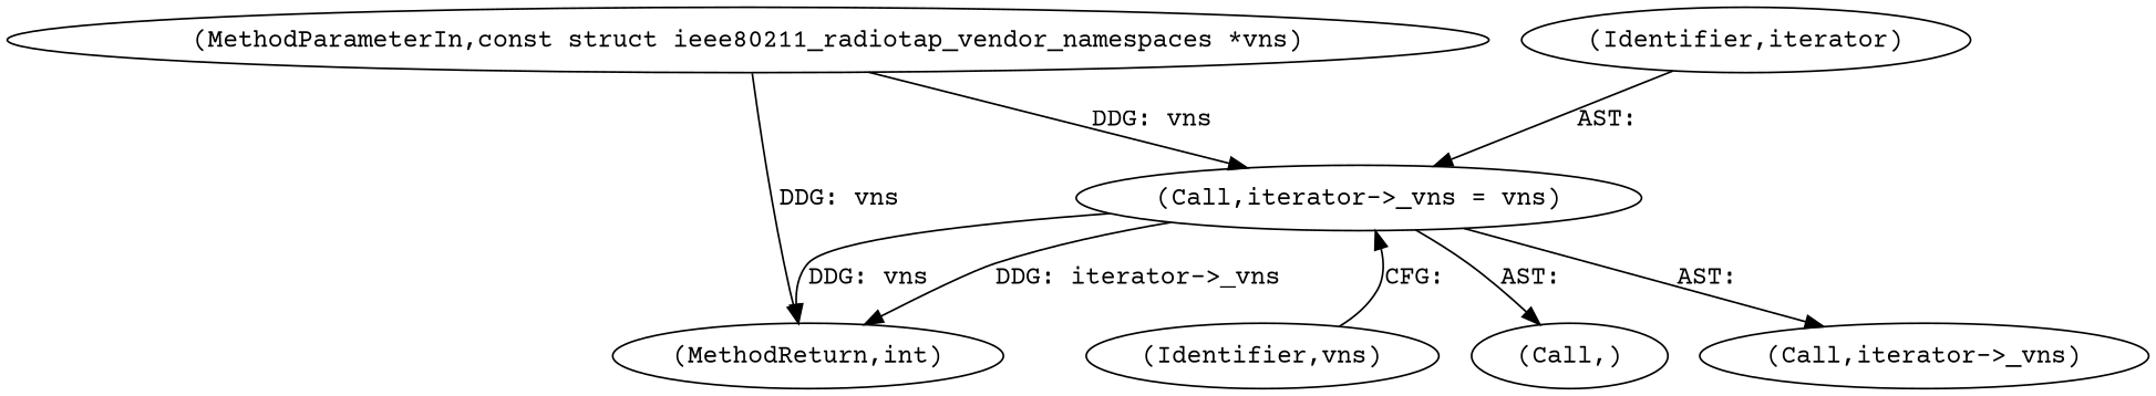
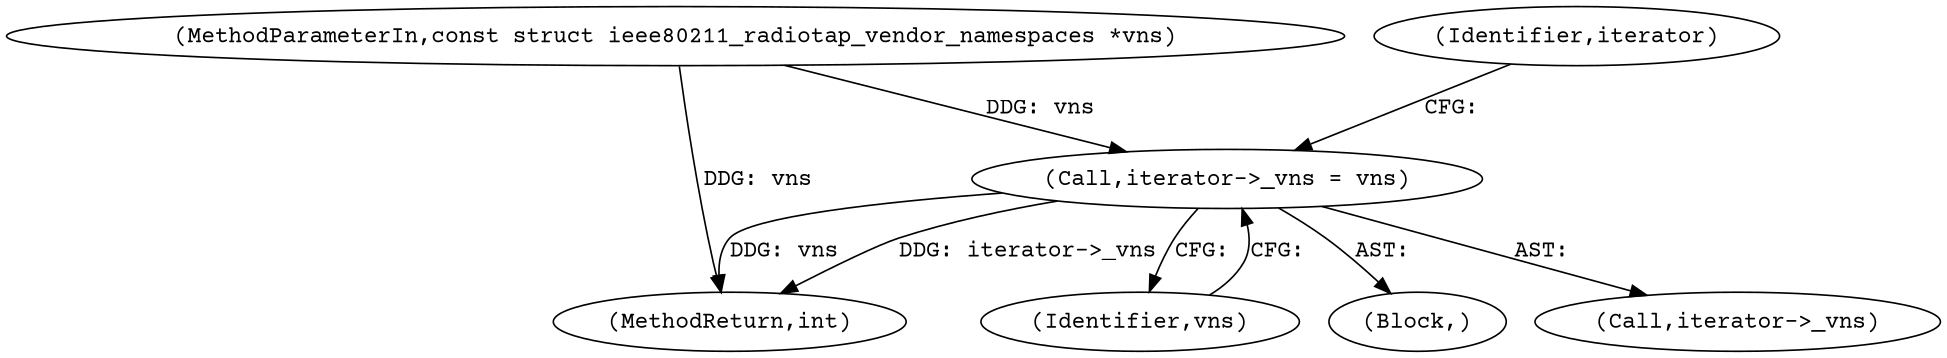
  digraph {
    fontname="Courier Prime"
    node [fontname="Courier Prime"]
    edge [fontname="Courier Prime"]
    n1 [label="(Call,iterator->_vns = vns)"]
    n2 [label="(Identifier,vns)"]
-   n3 [label="(Call,)"]
+   n3 [label="(Block,)"]
    n4 [label="(MethodReturn,int)"]
    n5 [label="(Call,iterator->_vns)"]
    n6 [label="(MethodParameterIn,const struct ieee80211_radiotap_vendor_namespaces *vns)"]
    n7 [label="(Identifier,iterator)"]
+   n1 -> n2 [label="CFG: "]
    n1 -> n3 [label="AST: "]
    n1 -> n4 [label="DDG: iterator->_vns"]
    n1 -> n4 [label="DDG: vns"]
    n1 -> n5 [label="AST: "]
    n2 -> n1 [label="CFG: "]
    n6 -> n1 [label="DDG: vns"]
    n6 -> n4 [label="DDG: vns"]
-   n7 -> n1 [label="AST: "]
+   n7 -> n1 [label="CFG: "]
  }
